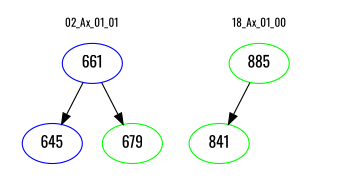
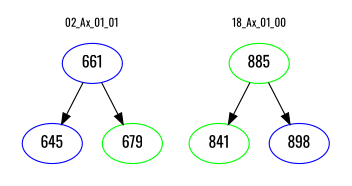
  digraph {
    fontname=Oswald
    node [color=blue fontname=Oswald]
    edge [color=black fontname=Oswald]
    n1 [label=661]
    n2 [label=645]
    n3 [color=green label=679]
    n4 [color=green label=885]
    n5 [color=green label=841]
+   n6 [label=898]
    subgraph cluster_1 {
      color=white
      fontsize=10
      label="02_Ax_01_01"
      n1
      n2
      n3
    }
    subgraph cluster_2 {
      color=white
      fontsize=10
      label="18_Ax_01_00"
      n4
      n5
+     n6
    }
    n1 -> n2
    n1 -> n3
    n4 -> n5
+   n4 -> n6
  }
